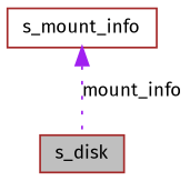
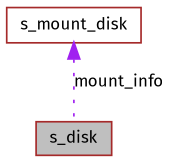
  digraph {
    fontname="Fira Sans"
    node [color=brown fontname="Fira Sans" fontsize=10 shape=record style=filled]
    n1 [fillcolor=grey75 fontcolor=black height=0.2 label=s_disk width=0.4]
-   n2 [fillcolor=white height=0.2 label=s_mount_info width=0.4]
+   n2 [fillcolor=white height=0.2 label=s_mount_disk width=0.4]
    n2 -> n1 [color=purple dir=back fontname="Fira Sans" fontsize=10 label=mount_info labelfontname="FreeSans.ttf" labelfontsize=10 style=dotted]
  }
